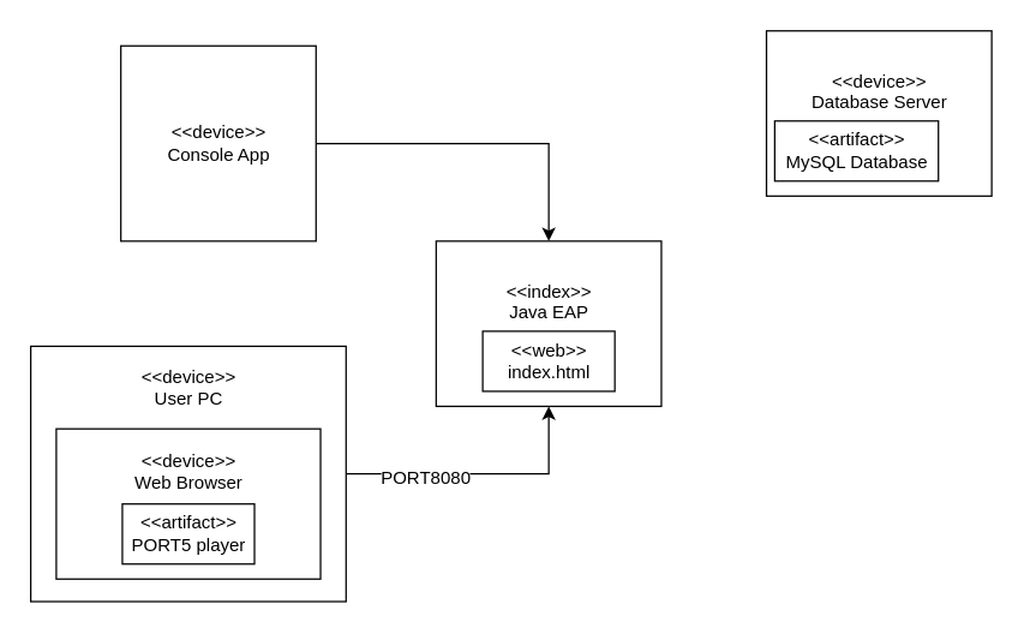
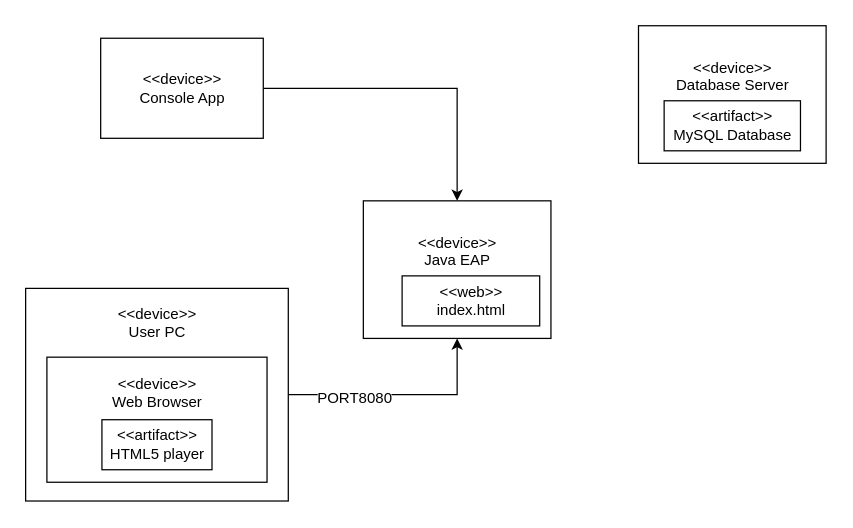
  <mxCell id="0" />
  <mxCell id="1" parent="0" />
- <mxCell id="2" value="&amp;lt;&amp;lt;index&amp;gt;&amp;gt;&lt;br&gt;Java EAP&lt;br&gt;&lt;br&gt;&lt;br&gt;" style="html=1;" vertex="1" parent="1"><mxGeometry x="290" y="160" width="150" height="110" as="geometry" /></mxCell>
- <mxCell id="3" value="&amp;lt;&amp;lt;web&amp;gt;&amp;gt;&lt;br&gt;index.html" style="html=1;" vertex="1" parent="1"><mxGeometry x="321" y="220" width="88" height="40" as="geometry" /></mxCell>
+ <mxCell id="2" value="&amp;lt;&amp;lt;device&amp;gt;&amp;gt;&lt;br&gt;Java EAP&lt;br&gt;&lt;br&gt;&lt;br&gt;" style="html=1;" vertex="1" parent="1"><mxGeometry x="290" y="160" width="150" height="110" as="geometry" /></mxCell>
+ <mxCell id="3" value="&amp;lt;&amp;lt;web&amp;gt;&amp;gt;&lt;br&gt;index.html" style="html=1;" vertex="1" parent="1"><mxGeometry x="321" y="220" width="110" height="40" as="geometry" /></mxCell>
  <mxCell id="4" style="edgeStyle=orthogonalEdgeStyle;rounded=0;orthogonalLoop=1;jettySize=auto;html=1;exitX=1;exitY=0.5;exitDx=0;exitDy=0;entryX=0.5;entryY=1;entryDx=0;entryDy=0;" edge="1" parent="1" source="6" target="2"><mxGeometry relative="1" as="geometry" /></mxCell>
  <mxCell id="5" value="PORT8080" style="text;html=1;align=center;verticalAlign=middle;resizable=0;points=[];labelBackgroundColor=#ffffff;" vertex="1" connectable="0" parent="4"><mxGeometry x="-0.427" y="-2" relative="1" as="geometry"><mxPoint as="offset" /></mxGeometry></mxCell>
  <mxCell id="6" value="&amp;lt;&amp;lt;device&amp;gt;&amp;gt;&lt;br&gt;User PC&lt;br&gt;&lt;br&gt;&lt;br&gt;&lt;br&gt;&lt;br&gt;&lt;br&gt;&lt;br&gt;&lt;br&gt;&lt;br&gt;" style="html=1;" vertex="1" parent="1"><mxGeometry x="20" y="230" width="210" height="170" as="geometry" /></mxCell>
  <mxCell id="7" value="&amp;lt;&amp;lt;device&amp;gt;&amp;gt;&lt;br&gt;Web Browser&lt;br&gt;&lt;br&gt;&lt;br&gt;&lt;br&gt;" style="html=1;" vertex="1" parent="1"><mxGeometry x="37" y="285" width="176" height="100" as="geometry" /></mxCell>
- <mxCell id="8" value="&amp;lt;&amp;lt;artifact&amp;gt;&amp;gt;&lt;br&gt;PORT5 player" style="html=1;" vertex="1" parent="1"><mxGeometry x="81" y="335" width="88" height="40" as="geometry" /></mxCell>
+ <mxCell id="8" value="&amp;lt;&amp;lt;artifact&amp;gt;&amp;gt;&lt;br&gt;HTML5 player" style="html=1;" vertex="1" parent="1"><mxGeometry x="81" y="335" width="88" height="40" as="geometry" /></mxCell>
  <mxCell id="9" style="edgeStyle=orthogonalEdgeStyle;rounded=0;orthogonalLoop=1;jettySize=auto;html=1;exitX=1;exitY=0.5;exitDx=0;exitDy=0;entryX=0.5;entryY=0;entryDx=0;entryDy=0;" edge="1" parent="1" source="10" target="2"><mxGeometry relative="1" as="geometry" /></mxCell>
- <mxCell id="10" value="&amp;lt;&amp;lt;device&amp;gt;&amp;gt;&lt;br&gt;Console App" style="html=1;" vertex="1" parent="1"><mxGeometry x="80" y="30" width="130" height="130" as="geometry" /></mxCell>
+ <mxCell id="10" value="&amp;lt;&amp;lt;device&amp;gt;&amp;gt;&lt;br&gt;Console App" style="html=1;" vertex="1" parent="1"><mxGeometry x="80" y="30" width="130" height="80" as="geometry" /></mxCell>
  <mxCell id="11" value="&amp;lt;&amp;lt;device&amp;gt;&amp;gt;&lt;br&gt;Database Server&lt;br&gt;&lt;br&gt;&lt;br&gt;" style="html=1;" vertex="1" parent="1"><mxGeometry x="510" y="20" width="150" height="110" as="geometry" /></mxCell>
- <mxCell id="12" value="&amp;lt;&amp;lt;artifact&amp;gt;&amp;gt;&lt;br&gt;MySQL Database" style="html=1;" vertex="1" parent="1"><mxGeometry x="515.5" y="80" width="109" height="40" as="geometry" /></mxCell>
+ <mxCell id="12" value="&amp;lt;&amp;lt;artifact&amp;gt;&amp;gt;&lt;br&gt;MySQL Database" style="html=1;" vertex="1" parent="1"><mxGeometry x="530.5" y="80" width="109" height="40" as="geometry" /></mxCell>
